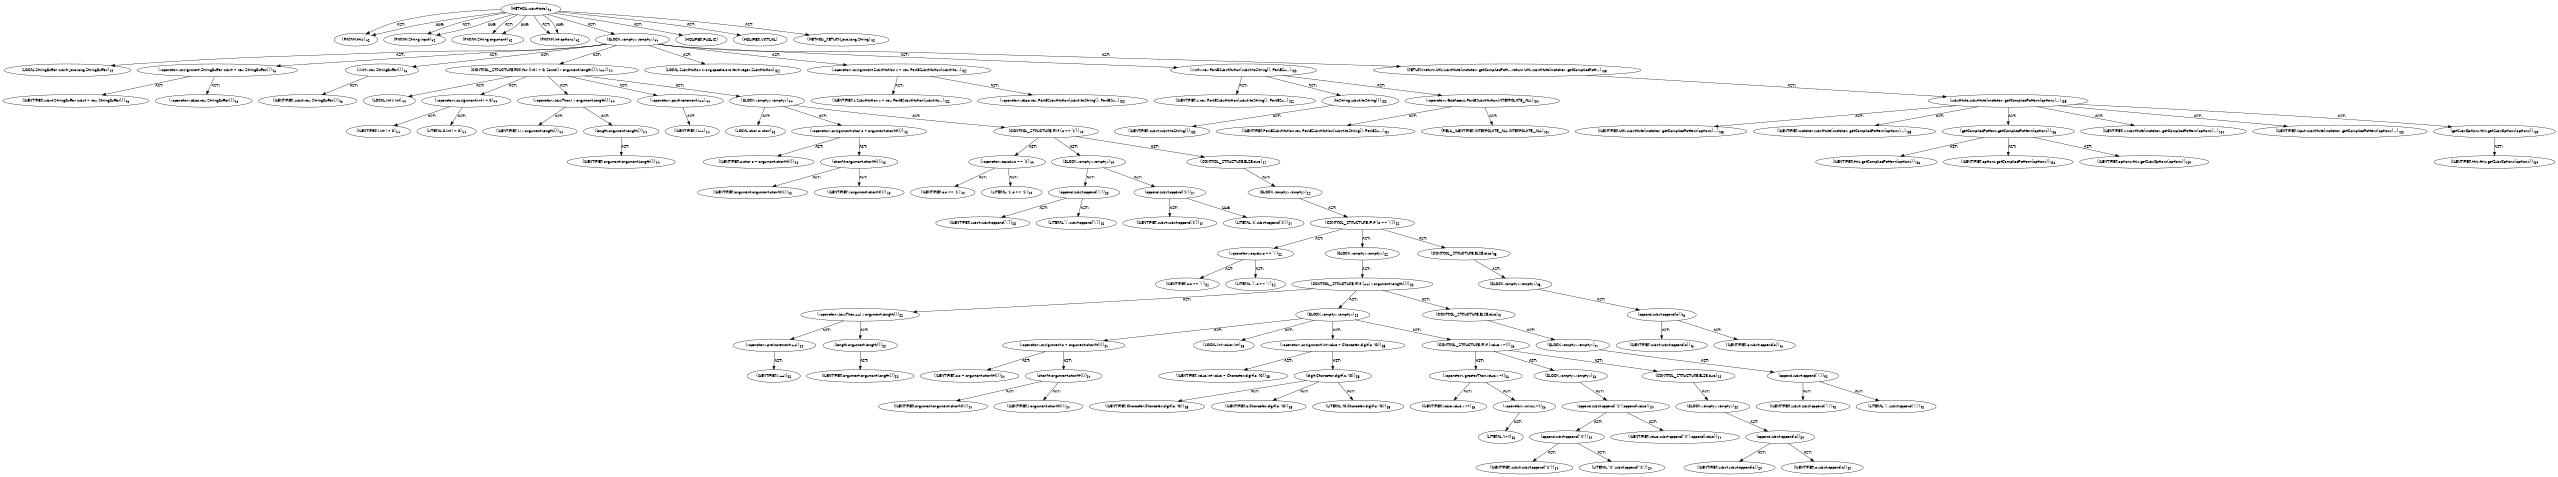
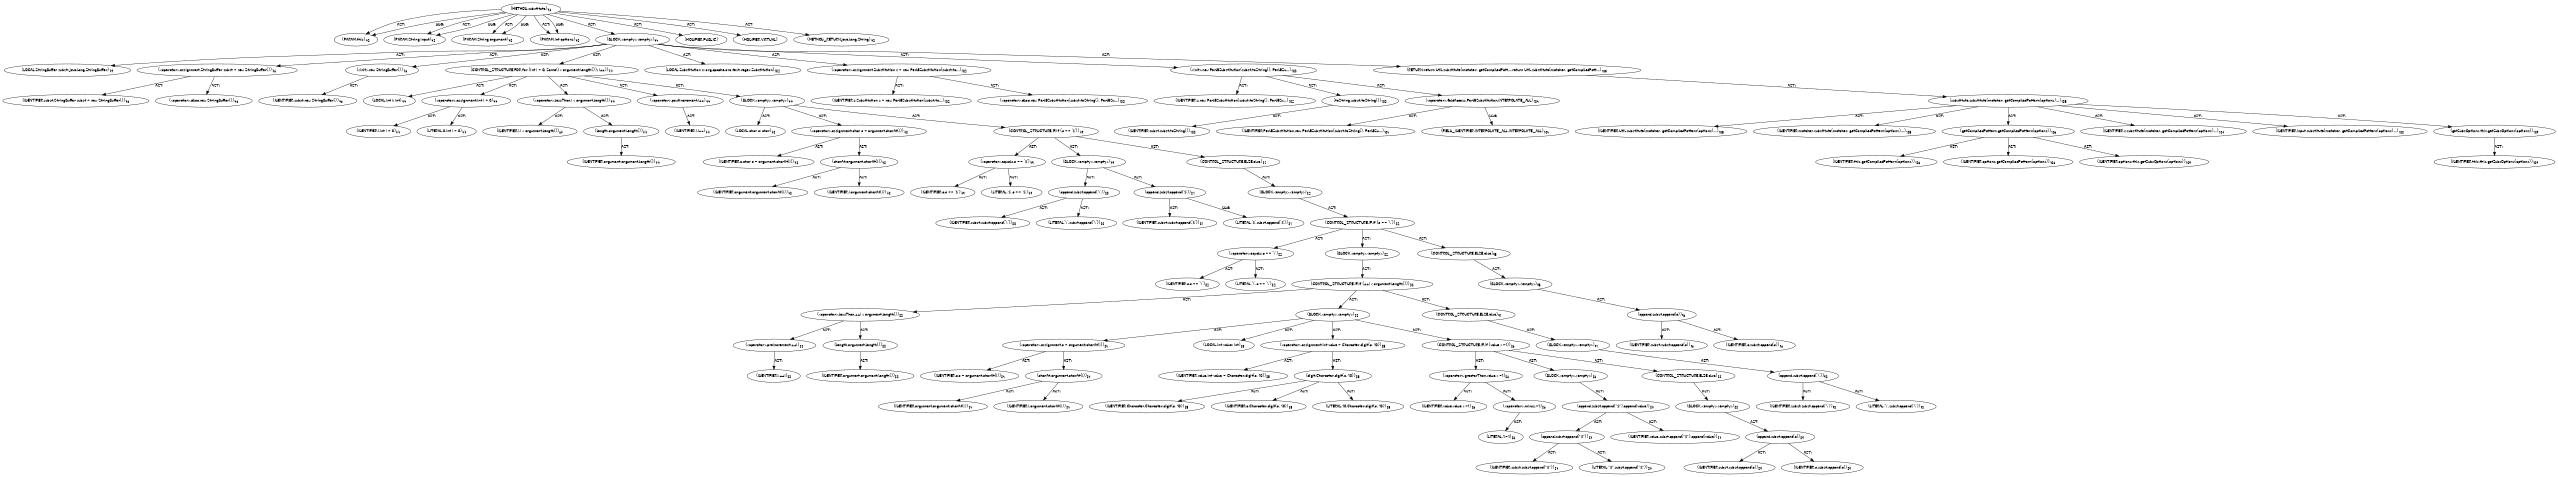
  digraph {
    fontname="Patrick Hand"
    node [fontname="Patrick Hand"]
    edge [fontname="Patrick Hand"]
    n1 [label=<(METHOD,substitute)<SUB>76</SUB>>]
    n2 [label=<(PARAM,this)<SUB>73</SUB>>]
    n3 [label=<(PARAM,String input)<SUB>73</SUB>>]
    n4 [label=<(PARAM,String argument)<SUB>73</SUB>>]
    n5 [label=<(PARAM,int options)<SUB>73</SUB>>]
    n6 [label=<(BLOCK,&lt;empty&gt;,&lt;empty&gt;)<SUB>74</SUB>>]
    n7 [label=<(MODIFIER,PUBLIC)>]
    n8 [label=<(MODIFIER,VIRTUAL)>]
    n9 [label=<(METHOD_RETURN,java.lang.String)<SUB>73</SUB>>]
    n10 [label=<(LOCAL,StringBuffer subst: java.lang.StringBuffer)<SUB>79</SUB>>]
    n11 [label=<(&lt;operator&gt;.assignment,StringBuffer subst = new StringBuffer())<SUB>76</SUB>>]
    n12 [label=<(&lt;init&gt;,new StringBuffer())<SUB>76</SUB>>]
    n13 [label=<(CONTROL_STRUCTURE,FOR,for (int i = 0; Some(i &lt; argument.length()); i++))<SUB>77</SUB>>]
    n14 [label=<(LOCAL,Substitution s: org.apache.oro.text.regex.Substitution)<SUB>102</SUB>>]
    n15 [label=<(&lt;operator&gt;.assignment,Substitution s = new Perl5Substitution(subst.to...)<SUB>102</SUB>>]
    n16 [label=<(&lt;init&gt;,new Perl5Substitution(subst.toString(), Perl5Su...)<SUB>103</SUB>>]
    n17 [label=<(RETURN,return Util.substitute(matcher, getCompiledPatt...,return Util.substitute(matcher, getCompiledPatt...)<SUB>105</SUB>>]
    n18 [label=<(IDENTIFIER,subst,StringBuffer subst = new StringBuffer())<SUB>76</SUB>>]
    n19 [label=<(&lt;operator&gt;.alloc,new StringBuffer())<SUB>76</SUB>>]
    n20 [label=<(IDENTIFIER,subst,new StringBuffer())<SUB>76</SUB>>]
    n21 [label=<(LOCAL,int i: int)<SUB>77</SUB>>]
    n22 [label=<(&lt;operator&gt;.assignment,int i = 0)<SUB>77</SUB>>]
    n23 [label=<(&lt;operator&gt;.lessThan,i &lt; argument.length())<SUB>77</SUB>>]
    n24 [label=<(&lt;operator&gt;.postIncrement,i++)<SUB>77</SUB>>]
    n25 [label=<(BLOCK,&lt;empty&gt;,&lt;empty&gt;)<SUB>77</SUB>>]
    n26 [label=<(IDENTIFIER,s,Substitution s = new Perl5Substitution(subst.to...)<SUB>102</SUB>>]
    n27 [label=<(&lt;operator&gt;.alloc,new Perl5Substitution(subst.toString(), Perl5Su...)<SUB>103</SUB>>]
    n28 [label=<(IDENTIFIER,s,new Perl5Substitution(subst.toString(), Perl5Su...)<SUB>102</SUB>>]
    n29 [label=<(toString,subst.toString())<SUB>103</SUB>>]
    n30 [label=<(&lt;operator&gt;.fieldAccess,Perl5Substitution.INTERPOLATE_ALL)<SUB>104</SUB>>]
    n31 [label=<(substitute,substitute(matcher, getCompiledPattern(options)...)<SUB>105</SUB>>]
    n32 [label=<(IDENTIFIER,i,int i = 0)<SUB>77</SUB>>]
    n33 [label=<(LITERAL,0,int i = 0)<SUB>77</SUB>>]
-   n34 [label=<(IDENTIFIER,i,i &lt; argument.length())<SUB>77</SUB>>]
+   n34 [label=<(IDENTIFIER,i,i &lt; argument.length())<SUB>67</SUB>>]
    n35 [label=<(length,argument.length())<SUB>77</SUB>>]
    n36 [label=<(IDENTIFIER,i,i++)<SUB>77</SUB>>]
    n37 [label=<(LOCAL,char c: char)<SUB>78</SUB>>]
    n38 [label=<(&lt;operator&gt;.assignment,char c = argument.charAt(i))<SUB>78</SUB>>]
    n39 [label=<(CONTROL_STRUCTURE,IF,if (c == '$'))<SUB>79</SUB>>]
    n40 [label=<(IDENTIFIER,argument,argument.length())<SUB>77</SUB>>]
    n41 [label=<(IDENTIFIER,c,char c = argument.charAt(i))<SUB>78</SUB>>]
    n42 [label=<(charAt,argument.charAt(i))<SUB>78</SUB>>]
    n43 [label=<(&lt;operator&gt;.equals,c == '$')<SUB>79</SUB>>]
    n44 [label=<(BLOCK,&lt;empty&gt;,&lt;empty&gt;)<SUB>79</SUB>>]
    n45 [label=<(CONTROL_STRUCTURE,ELSE,else)<SUB>82</SUB>>]
    n46 [label=<(IDENTIFIER,argument,argument.charAt(i))<SUB>78</SUB>>]
    n47 [label=<(IDENTIFIER,i,argument.charAt(i))<SUB>78</SUB>>]
    n48 [label=<(IDENTIFIER,c,c == '$')<SUB>79</SUB>>]
    n49 [label=<(LITERAL,'$',c == '$')<SUB>79</SUB>>]
    n50 [label=<(append,subst.append('\\'))<SUB>80</SUB>>]
    n51 [label=<(append,subst.append('$'))<SUB>81</SUB>>]
    n52 [label=<(BLOCK,&lt;empty&gt;,&lt;empty&gt;)<SUB>82</SUB>>]
    n53 [label=<(IDENTIFIER,subst,subst.append('\\'))<SUB>80</SUB>>]
    n54 [label=<(LITERAL,'\\',subst.append('\\'))<SUB>80</SUB>>]
    n55 [label=<(IDENTIFIER,subst,subst.append('$'))<SUB>81</SUB>>]
    n56 [label=<(LITERAL,'$',subst.append('$'))<SUB>81</SUB>>]
    n57 [label=<(CONTROL_STRUCTURE,IF,if (c == '\\'))<SUB>82</SUB>>]
    n58 [label=<(&lt;operator&gt;.equals,c == '\\')<SUB>82</SUB>>]
    n59 [label=<(BLOCK,&lt;empty&gt;,&lt;empty&gt;)<SUB>82</SUB>>]
    n60 [label=<(CONTROL_STRUCTURE,ELSE,else)<SUB>95</SUB>>]
    n61 [label=<(IDENTIFIER,c,c == '\\')<SUB>82</SUB>>]
    n62 [label=<(LITERAL,'\\',c == '\\')<SUB>82</SUB>>]
    n63 [label=<(CONTROL_STRUCTURE,IF,if (++i &lt; argument.length()))<SUB>83</SUB>>]
    n64 [label=<(BLOCK,&lt;empty&gt;,&lt;empty&gt;)<SUB>95</SUB>>]
    n65 [label=<(&lt;operator&gt;.lessThan,++i &lt; argument.length())<SUB>83</SUB>>]
    n66 [label=<(BLOCK,&lt;empty&gt;,&lt;empty&gt;)<SUB>83</SUB>>]
    n67 [label=<(CONTROL_STRUCTURE,ELSE,else)<SUB>91</SUB>>]
    n68 [label=<(&lt;operator&gt;.preIncrement,++i)<SUB>83</SUB>>]
    n69 [label=<(length,argument.length())<SUB>83</SUB>>]
    n70 [label=<(&lt;operator&gt;.assignment,c = argument.charAt(i))<SUB>84</SUB>>]
    n71 [label=<(LOCAL,int value: int)<SUB>85</SUB>>]
    n72 [label=<(&lt;operator&gt;.assignment,int value = Character.digit(c, 10))<SUB>85</SUB>>]
    n73 [label=<(CONTROL_STRUCTURE,IF,if (value &gt; -1))<SUB>86</SUB>>]
    n74 [label=<(BLOCK,&lt;empty&gt;,&lt;empty&gt;)<SUB>91</SUB>>]
    n75 [label=<(IDENTIFIER,i,++i)<SUB>83</SUB>>]
    n76 [label=<(IDENTIFIER,argument,argument.length())<SUB>83</SUB>>]
    n77 [label=<(IDENTIFIER,c,c = argument.charAt(i))<SUB>84</SUB>>]
    n78 [label=<(charAt,argument.charAt(i))<SUB>84</SUB>>]
    n79 [label=<(IDENTIFIER,value,int value = Character.digit(c, 10))<SUB>85</SUB>>]
    n80 [label=<(digit,Character.digit(c, 10))<SUB>85</SUB>>]
    n81 [label=<(&lt;operator&gt;.greaterThan,value &gt; -1)<SUB>86</SUB>>]
    n82 [label=<(BLOCK,&lt;empty&gt;,&lt;empty&gt;)<SUB>86</SUB>>]
    n83 [label=<(CONTROL_STRUCTURE,ELSE,else)<SUB>88</SUB>>]
    n84 [label=<(IDENTIFIER,argument,argument.charAt(i))<SUB>84</SUB>>]
    n85 [label=<(IDENTIFIER,i,argument.charAt(i))<SUB>84</SUB>>]
    n86 [label=<(IDENTIFIER,Character,Character.digit(c, 10))<SUB>85</SUB>>]
    n87 [label=<(IDENTIFIER,c,Character.digit(c, 10))<SUB>85</SUB>>]
    n88 [label=<(LITERAL,10,Character.digit(c, 10))<SUB>85</SUB>>]
    n89 [label=<(IDENTIFIER,value,value &gt; -1)<SUB>86</SUB>>]
    n90 [label=<(&lt;operator&gt;.minus,-1)<SUB>86</SUB>>]
    n91 [label=<(append,subst.append(&quot;$&quot;).append(value))<SUB>87</SUB>>]
    n92 [label=<(BLOCK,&lt;empty&gt;,&lt;empty&gt;)<SUB>88</SUB>>]
    n93 [label=<(LITERAL,1,-1)<SUB>86</SUB>>]
    n94 [label=<(append,subst.append(&quot;$&quot;))<SUB>87</SUB>>]
    n95 [label=<(IDENTIFIER,value,subst.append(&quot;$&quot;).append(value))<SUB>87</SUB>>]
    n96 [label=<(IDENTIFIER,subst,subst.append(&quot;$&quot;))<SUB>87</SUB>>]
    n97 [label=<(LITERAL,&quot;$&quot;,subst.append(&quot;$&quot;))<SUB>87</SUB>>]
    n98 [label=<(append,subst.append(c))<SUB>89</SUB>>]
    n99 [label=<(IDENTIFIER,subst,subst.append(c))<SUB>89</SUB>>]
    n100 [label=<(IDENTIFIER,c,subst.append(c))<SUB>89</SUB>>]
    n101 [label=<(append,subst.append('\\'))<SUB>93</SUB>>]
    n102 [label=<(IDENTIFIER,subst,subst.append('\\'))<SUB>93</SUB>>]
    n103 [label=<(LITERAL,'\\',subst.append('\\'))<SUB>93</SUB>>]
    n104 [label=<(append,subst.append(c))<SUB>96</SUB>>]
    n105 [label=<(IDENTIFIER,subst,subst.append(c))<SUB>96</SUB>>]
    n106 [label=<(IDENTIFIER,c,subst.append(c))<SUB>96</SUB>>]
    n107 [label=<(IDENTIFIER,subst,subst.toString())<SUB>103</SUB>>]
    n108 [label=<(IDENTIFIER,Perl5Substitution,new Perl5Substitution(subst.toString(), Perl5Su...)<SUB>104</SUB>>]
    n109 [label=<(FIELD_IDENTIFIER,INTERPOLATE_ALL,INTERPOLATE_ALL)<SUB>104</SUB>>]
    n110 [label=<(IDENTIFIER,Util,substitute(matcher, getCompiledPattern(options)...)<SUB>105</SUB>>]
    n111 [label=<(IDENTIFIER,matcher,substitute(matcher, getCompiledPattern(options)...)<SUB>105</SUB>>]
    n112 [label=<(getCompiledPattern,getCompiledPattern(options))<SUB>106</SUB>>]
    n113 [label=<(IDENTIFIER,s,substitute(matcher, getCompiledPattern(options)...)<SUB>107</SUB>>]
    n114 [label=<(IDENTIFIER,input,substitute(matcher, getCompiledPattern(options)...)<SUB>108</SUB>>]
    n115 [label=<(getSubsOptions,this.getSubsOptions(options))<SUB>109</SUB>>]
    n116 [label=<(IDENTIFIER,this,getCompiledPattern(options))<SUB>106</SUB>>]
    n117 [label=<(IDENTIFIER,options,getCompiledPattern(options))<SUB>106</SUB>>]
    n118 [label=<(IDENTIFIER,options,this.getSubsOptions(options))<SUB>109</SUB>>]
    n119 [label=<(IDENTIFIER,this,this.getSubsOptions(options))<SUB>109</SUB>>]
    n1 -> n2 [label="AST: "]
    n1 -> n2 [label="DDG: "]
    n1 -> n3 [label="AST: "]
    n1 -> n3 [label="DDG: "]
    n1 -> n4 [label="AST: "]
    n1 -> n4 [label="DDG: "]
    n1 -> n5 [label="AST: "]
    n1 -> n5 [label="DDG: "]
    n1 -> n6 [label="AST: "]
    n1 -> n7 [label="AST: "]
    n1 -> n8 [label="AST: "]
    n1 -> n9 [label="AST: "]
    n6 -> n10 [label="AST: "]
    n6 -> n11 [label="AST: "]
    n6 -> n12 [label="AST: "]
    n6 -> n13 [label="AST: "]
    n6 -> n14 [label="AST: "]
    n6 -> n15 [label="AST: "]
    n6 -> n16 [label="AST: "]
    n6 -> n17 [label="AST: "]
    n11 -> n18 [label="AST: "]
    n11 -> n19 [label="AST: "]
    n12 -> n20 [label="AST: "]
    n13 -> n21 [label="AST: "]
    n13 -> n22 [label="AST: "]
    n13 -> n23 [label="AST: "]
    n13 -> n24 [label="AST: "]
    n13 -> n25 [label="AST: "]
    n15 -> n26 [label="AST: "]
    n15 -> n27 [label="AST: "]
    n16 -> n28 [label="AST: "]
    n16 -> n29 [label="AST: "]
    n16 -> n30 [label="AST: "]
    n17 -> n31 [label="AST: "]
    n22 -> n32 [label="AST: "]
    n22 -> n33 [label="AST: "]
    n23 -> n34 [label="AST: "]
    n23 -> n35 [label="AST: "]
    n24 -> n36 [label="AST: "]
    n25 -> n37 [label="AST: "]
    n25 -> n38 [label="AST: "]
    n25 -> n39 [label="AST: "]
    n29 -> n107 [label="AST: "]
    n30 -> n108 [label="AST: "]
-   n30 -> n109 [label="AST: "]
+   n30 -> n109 [label="DDG: "]
    n31 -> n110 [label="AST: "]
    n31 -> n111 [label="AST: "]
    n31 -> n112 [label="AST: "]
    n31 -> n113 [label="AST: "]
    n31 -> n114 [label="AST: "]
    n31 -> n115 [label="AST: "]
    n35 -> n40 [label="AST: "]
    n38 -> n41 [label="AST: "]
    n38 -> n42 [label="AST: "]
    n39 -> n43 [label="AST: "]
    n39 -> n44 [label="AST: "]
    n39 -> n45 [label="AST: "]
    n42 -> n46 [label="AST: "]
    n42 -> n47 [label="AST: "]
    n43 -> n48 [label="AST: "]
    n43 -> n49 [label="AST: "]
    n44 -> n50 [label="AST: "]
    n44 -> n51 [label="AST: "]
    n45 -> n52 [label="AST: "]
    n50 -> n53 [label="AST: "]
    n50 -> n54 [label="AST: "]
    n51 -> n55 [label="AST: "]
    n51 -> n56 [label="DDG: "]
    n52 -> n57 [label="AST: "]
    n57 -> n58 [label="AST: "]
    n57 -> n59 [label="AST: "]
    n57 -> n60 [label="AST: "]
    n58 -> n61 [label="AST: "]
    n58 -> n62 [label="AST: "]
    n59 -> n63 [label="AST: "]
    n60 -> n64 [label="AST: "]
    n63 -> n65 [label="AST: "]
    n63 -> n66 [label="AST: "]
    n63 -> n67 [label="AST: "]
    n64 -> n104 [label="AST: "]
    n65 -> n68 [label="AST: "]
    n65 -> n69 [label="AST: "]
    n66 -> n70 [label="AST: "]
    n66 -> n71 [label="AST: "]
    n66 -> n72 [label="AST: "]
    n66 -> n73 [label="AST: "]
    n67 -> n74 [label="AST: "]
    n68 -> n75 [label="AST: "]
    n69 -> n76 [label="AST: "]
    n70 -> n77 [label="AST: "]
    n70 -> n78 [label="AST: "]
    n72 -> n79 [label="AST: "]
    n72 -> n80 [label="AST: "]
    n73 -> n81 [label="AST: "]
    n73 -> n82 [label="AST: "]
    n73 -> n83 [label="AST: "]
    n74 -> n101 [label="AST: "]
    n78 -> n84 [label="AST: "]
    n78 -> n85 [label="AST: "]
    n80 -> n86 [label="AST: "]
    n80 -> n87 [label="AST: "]
    n80 -> n88 [label="AST: "]
    n81 -> n89 [label="AST: "]
    n81 -> n90 [label="AST: "]
    n82 -> n91 [label="AST: "]
    n83 -> n92 [label="AST: "]
    n90 -> n93 [label="AST: "]
    n91 -> n94 [label="AST: "]
    n91 -> n95 [label="AST: "]
    n92 -> n98 [label="AST: "]
    n94 -> n96 [label="AST: "]
    n94 -> n97 [label="AST: "]
    n98 -> n99 [label="AST: "]
    n98 -> n100 [label="AST: "]
    n101 -> n102 [label="AST: "]
    n101 -> n103 [label="AST: "]
    n104 -> n105 [label="AST: "]
    n104 -> n106 [label="AST: "]
    n112 -> n116 [label="AST: "]
    n112 -> n117 [label="AST: "]
    n112 -> n118 [label="AST: "]
    n115 -> n119 [label="AST: "]
  }
